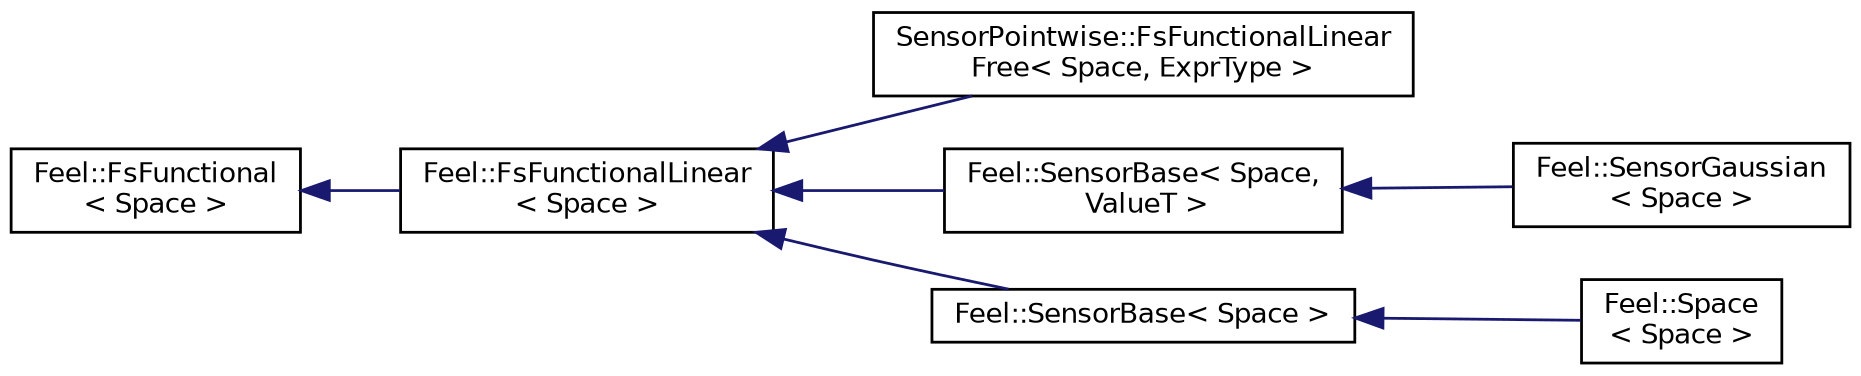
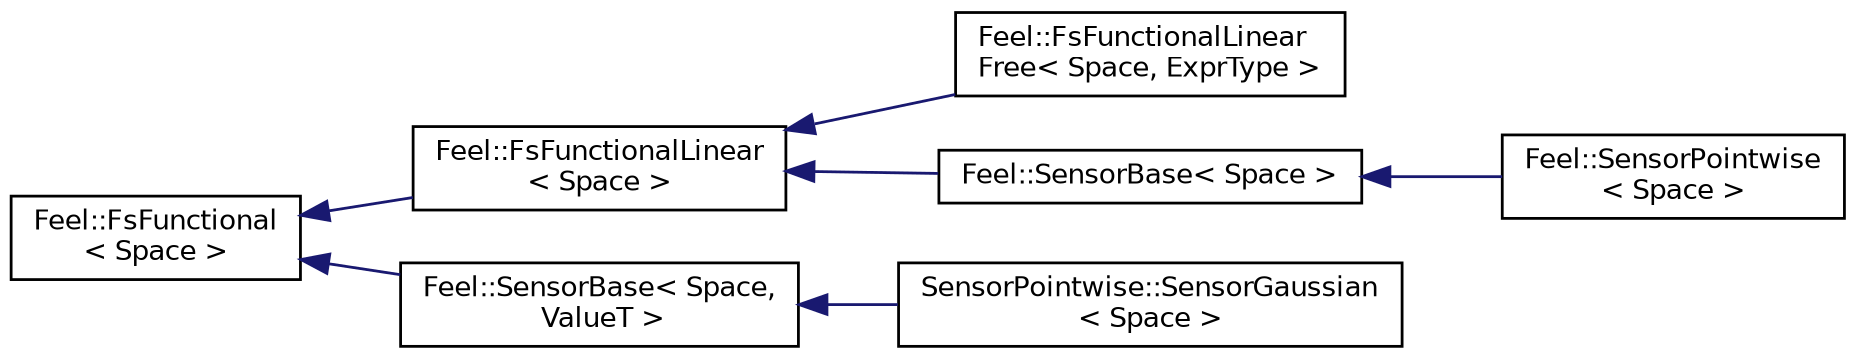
  digraph {
    rankdir=LR
    node [color=black fillcolor=white fontname=Helvetica fontsize=10 shape=record style=filled]
    edge [color=midnightblue dir=back fontname=Helvetica fontsize=10 labelfontname=Helvetica labelfontsize=10 style=solid]
    n1 [height=0.2 label="Feel::FsFunctional\l\< Space \>" width=0.4]
    n2 [height=0.2 label="Feel::FsFunctionalLinear\l\< Space \>" width=0.4]
-   n3 [height=0.2 label="SensorPointwise::FsFunctionalLinear\lFree\< Space, ExprType \>" width=0.4]
+   n3 [height=0.2 label="Feel::FsFunctionalLinear\lFree\< Space, ExprType \>" width=0.4]
    n4 [height=0.2 label="Feel::SensorBase\< Space,\l ValueT \>" width=0.4]
    n5 [height=0.2 label="Feel::SensorBase\< Space \>" width=0.4]
-   n6 [height=0.2 label="Feel::SensorGaussian\l\< Space \>" width=0.4]
-   n7 [height=0.2 label="Feel::Space\l\< Space \>" width=0.4]
+   n6 [height=0.2 label="SensorPointwise::SensorGaussian\l\< Space \>" width=0.4]
+   n7 [height=0.2 label="Feel::SensorPointwise\l\< Space \>" width=0.4]
    n1 -> n2
    n2 -> n3
-   n2 -> n4
+   n1 -> n4
    n2 -> n5
    n4 -> n6
    n5 -> n7
  }
